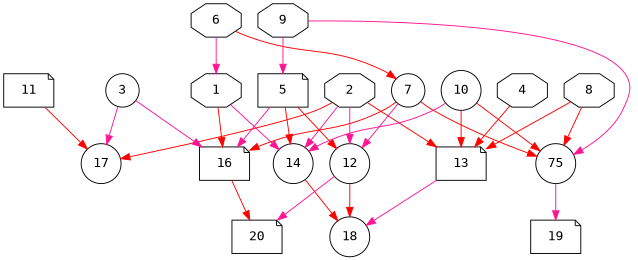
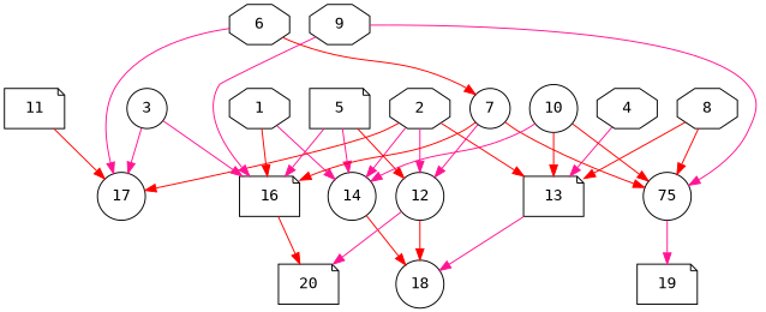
  digraph {
    fontname="DejaVu Sans Mono"
    node [alpha=0.15 fontname="DejaVu Sans Mono" shape=circle]
    edge [color=deeppink fontname="DejaVu Sans Mono"]
    1 [alpha=0.11 expect_size=38335488 shape=octagon]
    14 [alpha=0.13 expect_size=26211328]
    16 [alpha=0.05 expect_size=6144000 shape=note]
    13 [alpha=0.09 expect_size=34733056 shape=note]
    18 [alpha=0.10 expect_size=34471936]
    20 [alpha=0.07 expect_size=46004224 shape=note]
    2 [alpha=0.07 expect_size=33241088 shape=octagon]
    12 [alpha=0.17 expect_size=18585600]
    17 [expect_size=41870336]
    3 [alpha=0.16 expect_size=39238656]
    4 [alpha=0.00 expect_size=44384256 shape=octagon]
    5 [alpha=0.11 expect_size=28587008 shape=note]
    6 [expect_size=37043200 shape=octagon]
    7 [alpha=0.17 expect_size=8477696]
    n15 [alpha=0.02 expect_size=26641408 label=75]
    19 [alpha=0.19 expect_size=11152384 shape=note]
    8 [alpha=0.10 expect_size=7617536 shape=octagon]
    9 [expect_size=8559616 shape=octagon]
    10 [alpha=0.02 expect_size=13045760]
    11 [alpha=0.13 expect_size=39166976 shape=note]
    1 -> 14
    1 -> 16 [color=red]
    14 -> 18 [color=red]
    16 -> 20 [color=red]
    13 -> 18
    2 -> 14
    2 -> 13 [color=red]
    2 -> 12
    2 -> 17 [color=red]
    12 -> 18 [color=red]
    12 -> 20
    3 -> 16
    3 -> 17
-   4 -> 13 [color=red]
-   5 -> 14 [color=red]
+   4 -> 13
+   5 -> 14
    5 -> 16
    5 -> 12 [color=red]
-   6 -> 1
+   6 -> 17
    6 -> 7 [color=red]
    7 -> 16 [color=red]
    7 -> 12
    7 -> n15 [color=red]
    n15 -> 19
    8 -> 13 [color=red]
    8 -> n15 [color=red]
-   9 -> 5
+   9 -> 16
    9 -> n15
    10 -> 14
    10 -> 13 [color=red]
    10 -> n15 [color=red]
    11 -> 17 [color=red]
  }
